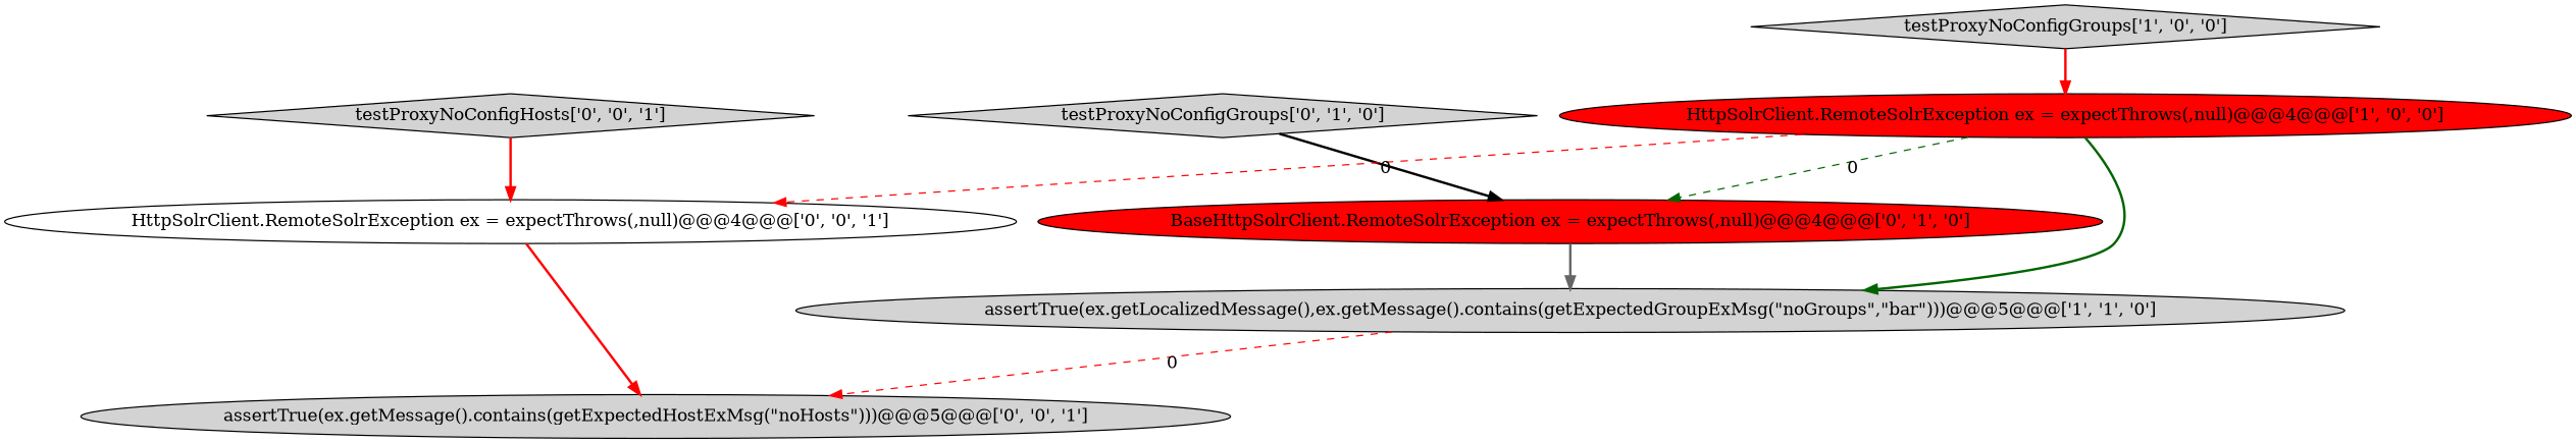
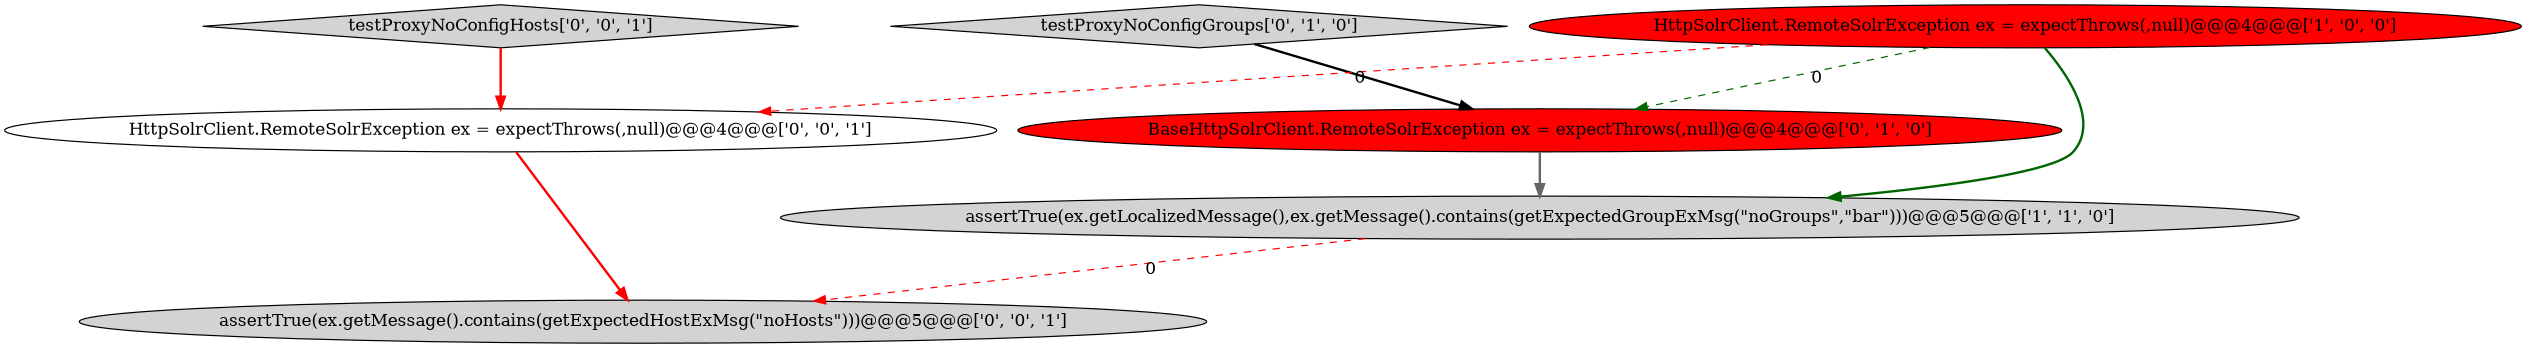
  digraph {
    node [fillcolor=lightgray shape=ellipse style=filled]
    edge [style=bold color=red]
    n1 [label="testProxyNoConfigHosts['0', '0', '1']" shape=diamond]
    n2 [fillcolor=white label="HttpSolrClient.RemoteSolrException ex = expectThrows(,null)@@@4@@@['0', '0', '1']"]
    n3 [fillcolor=red label="BaseHttpSolrClient.RemoteSolrException ex = expectThrows(,null)@@@4@@@['0', '1', '0']"]
    n4 [label="assertTrue(ex.getLocalizedMessage(),ex.getMessage().contains(getExpectedGroupExMsg(\"noGroups\",\"bar\")))@@@5@@@['1', '1', '0']"]
    n5 [label="testProxyNoConfigGroups['0', '1', '0']" shape=diamond]
    n6 [fillcolor=red label="HttpSolrClient.RemoteSolrException ex = expectThrows(,null)@@@4@@@['1', '0', '0']"]
-   n7 [label="testProxyNoConfigGroups['1', '0', '0']" shape=diamond]
    n8 [label="assertTrue(ex.getMessage().contains(getExpectedHostExMsg(\"noHosts\")))@@@5@@@['0', '0', '1']"]
    n1 -> n2
    n2 -> n8
    n3 -> n4 [color=gray40]
    n4 -> n8 [label=0 style=dashed]
    n5 -> n3 [color=black]
    n6 -> n2 [label=0 style=dashed]
    n6 -> n3 [label=0 style=dashed color=darkgreen]
    n6 -> n4 [color=darkgreen]
-   n7 -> n6
  }
